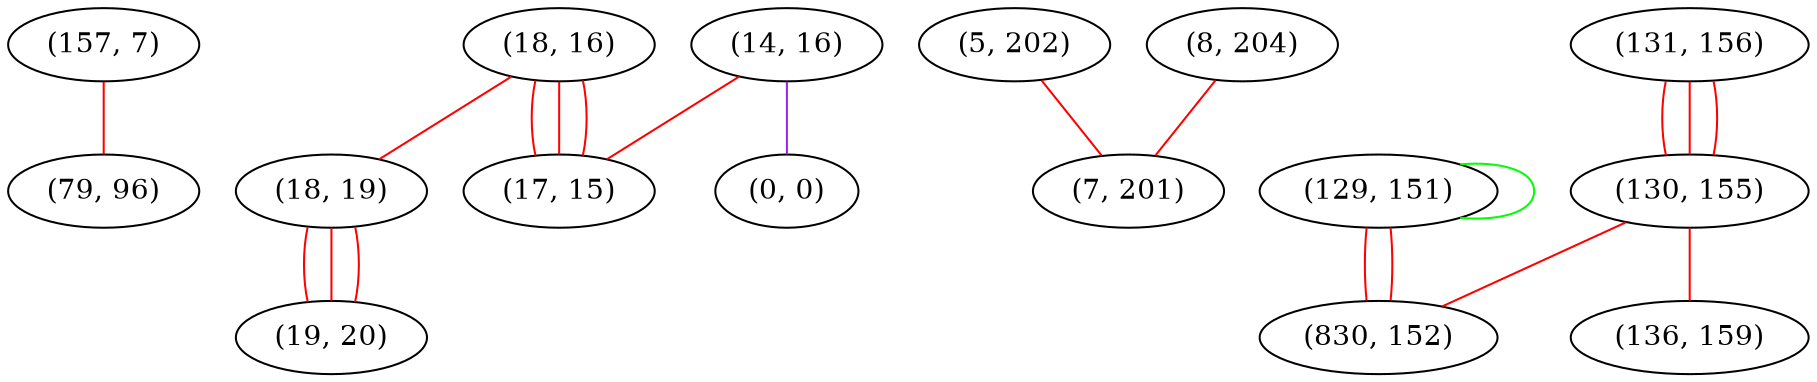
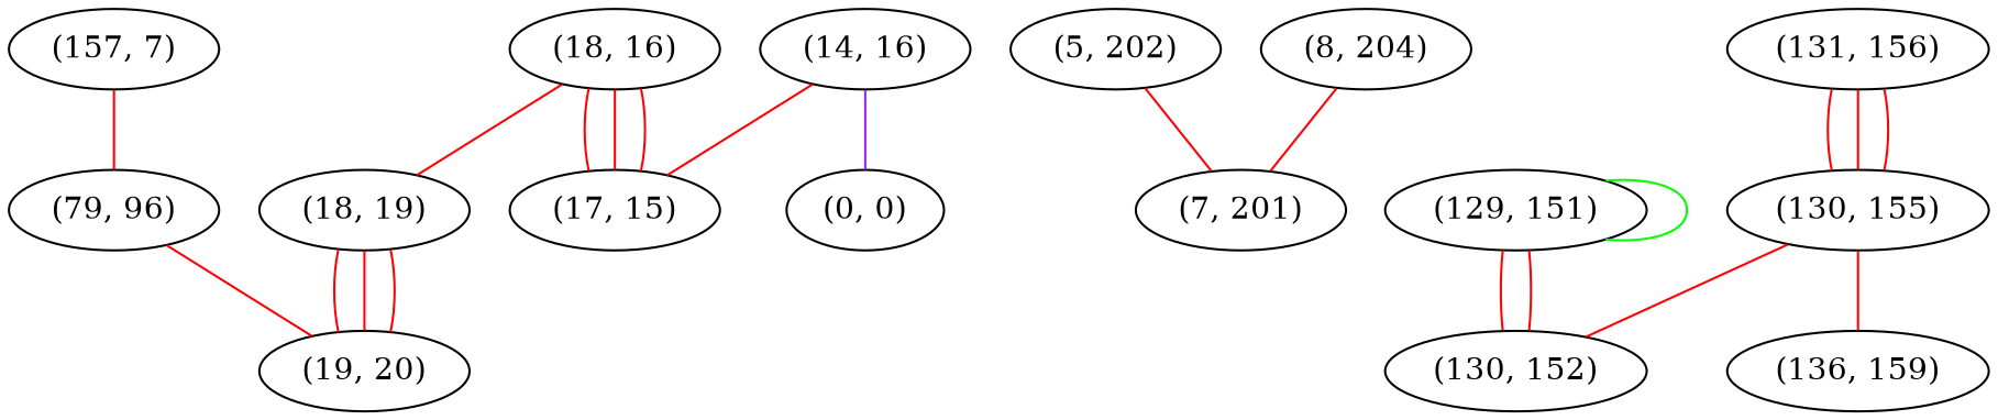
  graph {
    edge [color=red weight=1]
    "(157, 7)"
    "(79, 96)"
    "(19, 20)"
    "(5, 202)"
    "(7, 201)"
    "(14, 16)"
    "(0, 0)"
    "(17, 15)"
    "(129, 151)"
-   "(130, 152)" [label="(830, 152)"]
+   "(130, 152)"
    "(131, 156)"
    "(130, 155)"
    "(136, 159)"
    "(8, 204)"
    "(18, 16)"
    "(18, 19)"
    "(157, 7)" -- "(79, 96)"
+   "(79, 96)" -- "(19, 20)"
    "(5, 202)" -- "(7, 201)"
    "(14, 16)" -- "(0, 0)" [color=purple weight=4]
    "(14, 16)" -- "(17, 15)"
    "(129, 151)" -- "(129, 151)" [color=green weight=2]
    "(129, 151)" -- "(130, 152)"
    "(129, 151)" -- "(130, 152)"
    "(131, 156)" -- "(130, 155)"
    "(131, 156)" -- "(130, 155)"
    "(131, 156)" -- "(130, 155)"
    "(130, 155)" -- "(130, 152)"
    "(130, 155)" -- "(136, 159)"
    "(8, 204)" -- "(7, 201)"
    "(18, 16)" -- "(17, 15)"
    "(18, 16)" -- "(17, 15)"
    "(18, 16)" -- "(17, 15)"
    "(18, 16)" -- "(18, 19)"
    "(18, 19)" -- "(19, 20)"
    "(18, 19)" -- "(19, 20)"
    "(18, 19)" -- "(19, 20)"
  }
